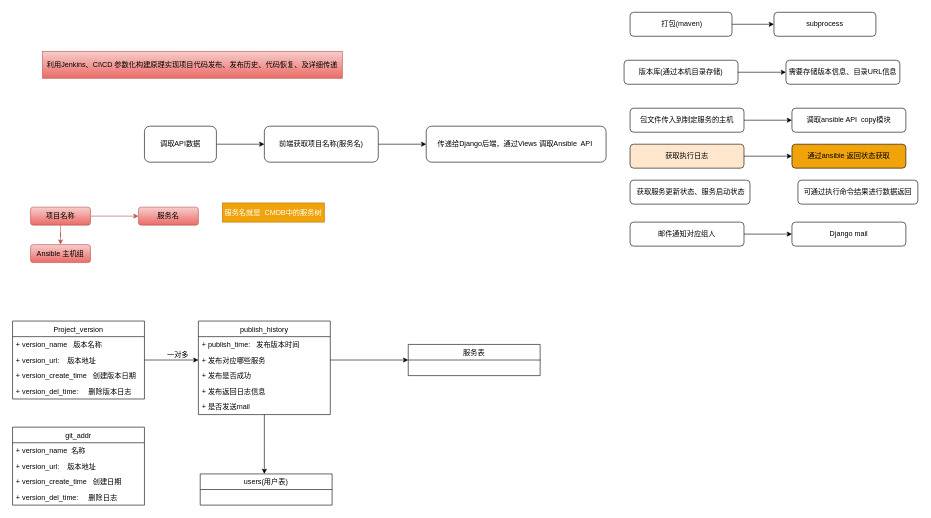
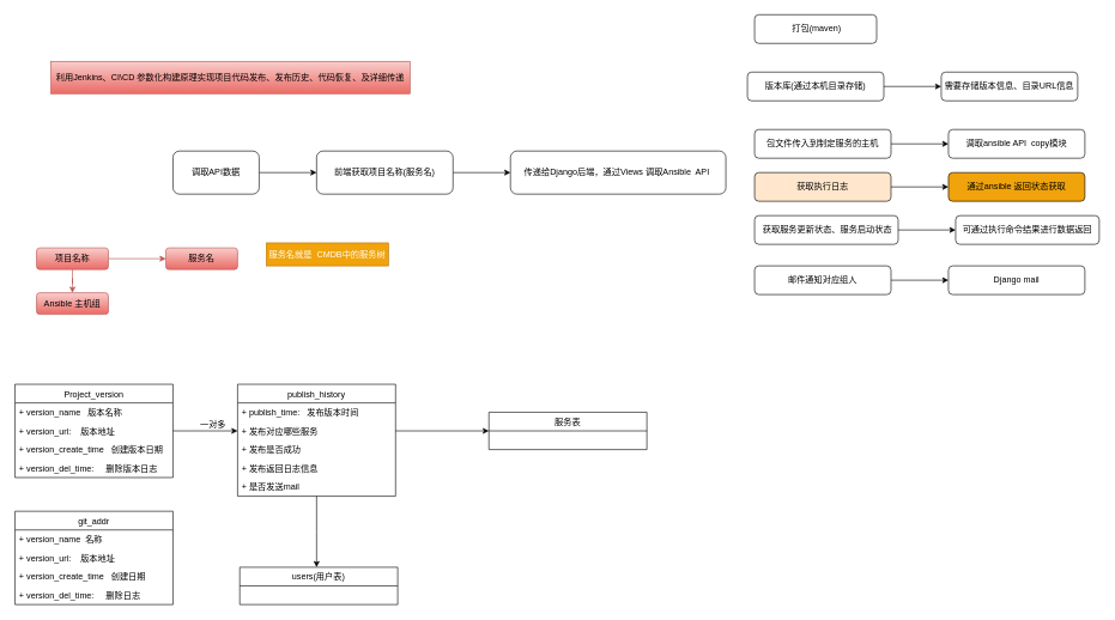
  <mxCell id="0" />
  <mxCell id="1" parent="0" />
  <mxCell id="2" value="利用Jenkins、CI\CD 参数化构建原理实现项目代码发布、发布历史、代码恢复、及详细传递" style="text;html=1;strokeColor=#b85450;fillColor=#f8cecc;align=center;verticalAlign=middle;whiteSpace=wrap;rounded=0;gradientColor=#ea6b66;" vertex="1" parent="1"><mxGeometry x="70" y="85" width="500" height="45" as="geometry" /></mxCell>
  <mxCell id="3" value="Project_version" style="swimlane;fontStyle=0;childLayout=stackLayout;horizontal=1;startSize=26;fillColor=none;horizontalStack=0;resizeParent=1;resizeParentMax=0;resizeLast=0;collapsible=1;marginBottom=0;" vertex="1" parent="1"><mxGeometry x="20" y="535" width="220" height="130" as="geometry" /></mxCell>
  <mxCell id="4" value="+ version_name   版本名称" style="text;strokeColor=none;fillColor=none;align=left;verticalAlign=top;spacingLeft=4;spacingRight=4;overflow=hidden;rotatable=0;points=[[0,0.5],[1,0.5]];portConstraint=eastwest;" vertex="1" parent="3"><mxGeometry y="26" width="220" height="26" as="geometry" /></mxCell>
  <mxCell id="5" value="+ version_url:    版本地址" style="text;strokeColor=none;fillColor=none;align=left;verticalAlign=top;spacingLeft=4;spacingRight=4;overflow=hidden;rotatable=0;points=[[0,0.5],[1,0.5]];portConstraint=eastwest;" vertex="1" parent="3"><mxGeometry y="52" width="220" height="26" as="geometry" /></mxCell>
  <mxCell id="6" value="+ version_create_time   创建版本日期" style="text;strokeColor=none;fillColor=none;align=left;verticalAlign=top;spacingLeft=4;spacingRight=4;overflow=hidden;rotatable=0;points=[[0,0.5],[1,0.5]];portConstraint=eastwest;" vertex="1" parent="3"><mxGeometry y="78" width="220" height="26" as="geometry" /></mxCell>
  <mxCell id="7" value="+ version_del_time:     删除版本日志" style="text;strokeColor=none;fillColor=none;align=left;verticalAlign=top;spacingLeft=4;spacingRight=4;overflow=hidden;rotatable=0;points=[[0,0.5],[1,0.5]];portConstraint=eastwest;" vertex="1" parent="3"><mxGeometry y="104" width="220" height="26" as="geometry" /></mxCell>
  <mxCell id="8" value="" style="edgeStyle=orthogonalEdgeStyle;rounded=0;orthogonalLoop=1;jettySize=auto;html=1;" edge="1" parent="1" source="9" target="11"><mxGeometry relative="1" as="geometry" /></mxCell>
  <mxCell id="9" value="调取API数据" style="rounded=1;whiteSpace=wrap;html=1;" vertex="1" parent="1"><mxGeometry x="240" y="210" width="120" height="60" as="geometry" /></mxCell>
  <mxCell id="10" value="" style="edgeStyle=orthogonalEdgeStyle;rounded=0;orthogonalLoop=1;jettySize=auto;html=1;" edge="1" parent="1" source="11" target="12"><mxGeometry relative="1" as="geometry" /></mxCell>
  <mxCell id="11" value="前端获取项目名称(服务名)" style="rounded=1;whiteSpace=wrap;html=1;" vertex="1" parent="1"><mxGeometry x="440" y="210" width="190" height="60" as="geometry" /></mxCell>
  <mxCell id="12" value="传递给Django后端，通过Views 调取Ansible&amp;nbsp; API&amp;nbsp;" style="rounded=1;whiteSpace=wrap;html=1;" vertex="1" parent="1"><mxGeometry x="710" y="210" width="300" height="60" as="geometry" /></mxCell>
  <mxCell id="13" value="" style="edgeStyle=orthogonalEdgeStyle;rounded=0;orthogonalLoop=1;jettySize=auto;html=1;gradientColor=#ea6b66;fillColor=#f8cecc;strokeColor=#b85450;" edge="1" parent="1" source="15" target="17"><mxGeometry relative="1" as="geometry" /></mxCell>
  <mxCell id="14" value="" style="edgeStyle=orthogonalEdgeStyle;rounded=0;orthogonalLoop=1;jettySize=auto;html=1;gradientColor=#ea6b66;fillColor=#f8cecc;strokeColor=#b85450;" edge="1" parent="1" source="15" target="16"><mxGeometry relative="1" as="geometry" /></mxCell>
  <mxCell id="15" value="项目名称" style="rounded=1;whiteSpace=wrap;html=1;gradientColor=#ea6b66;fillColor=#f8cecc;strokeColor=#b85450;" vertex="1" parent="1"><mxGeometry x="50" y="345" width="100" height="30" as="geometry" /></mxCell>
  <mxCell id="16" value="Ansible 主机组" style="rounded=1;whiteSpace=wrap;html=1;gradientColor=#ea6b66;fillColor=#f8cecc;strokeColor=#b85450;" vertex="1" parent="1"><mxGeometry x="50" y="407.5" width="100" height="30" as="geometry" /></mxCell>
  <mxCell id="17" value="服务名" style="rounded=1;whiteSpace=wrap;html=1;gradientColor=#ea6b66;fillColor=#f8cecc;strokeColor=#b85450;" vertex="1" parent="1"><mxGeometry x="230" y="345" width="100" height="30" as="geometry" /></mxCell>
- <mxCell id="18" value="" style="edgeStyle=orthogonalEdgeStyle;rounded=0;orthogonalLoop=1;jettySize=auto;html=1;" edge="1" parent="1" source="19" target="20"><mxGeometry relative="1" as="geometry" /></mxCell>
  <mxCell id="19" value="&amp;nbsp;打包(maven)" style="rounded=1;whiteSpace=wrap;html=1;" vertex="1" parent="1"><mxGeometry x="1050" y="20" width="170" height="40" as="geometry" /></mxCell>
- <mxCell id="20" value="subprocess" style="rounded=1;whiteSpace=wrap;html=1;" vertex="1" parent="1"><mxGeometry x="1290" y="20" width="170" height="40" as="geometry" /></mxCell>
  <mxCell id="21" value="" style="edgeStyle=orthogonalEdgeStyle;rounded=0;orthogonalLoop=1;jettySize=auto;html=1;" edge="1" parent="1" source="22" target="23"><mxGeometry relative="1" as="geometry" /></mxCell>
  <mxCell id="22" value="包文件传入到制定服务的主机" style="rounded=1;whiteSpace=wrap;html=1;" vertex="1" parent="1"><mxGeometry x="1050" y="180" width="190" height="40" as="geometry" /></mxCell>
  <mxCell id="23" value="调取ansible API&amp;nbsp; copy模块" style="rounded=1;whiteSpace=wrap;html=1;" vertex="1" parent="1"><mxGeometry x="1320" y="180" width="190" height="40" as="geometry" /></mxCell>
  <mxCell id="24" value="" style="edgeStyle=orthogonalEdgeStyle;rounded=0;orthogonalLoop=1;jettySize=auto;html=1;" edge="1" parent="1" source="25" target="26"><mxGeometry relative="1" as="geometry" /></mxCell>
  <mxCell id="25" value="获取执行日志" style="rounded=1;whiteSpace=wrap;html=1;fillColor=#ffe6cc;" vertex="1" parent="1"><mxGeometry x="1050" y="240" width="190" height="40" as="geometry" /></mxCell>
  <mxCell id="26" value="通过ansible 返回状态获取" style="rounded=1;whiteSpace=wrap;html=1;fillColor=#f0a30a;" vertex="1" parent="1"><mxGeometry x="1320" y="240" width="190" height="40" as="geometry" /></mxCell>
+ <mxCell id="27" value="" style="edgeStyle=orthogonalEdgeStyle;rounded=0;orthogonalLoop=1;jettySize=auto;html=1;" edge="1" parent="1" source="28" target="29"><mxGeometry relative="1" as="geometry" /></mxCell>
  <mxCell id="28" value="&amp;nbsp;获取服务更新状态、服务启动状态" style="rounded=1;whiteSpace=wrap;html=1;" vertex="1" parent="1"><mxGeometry x="1050" y="300" width="200" height="40" as="geometry" /></mxCell>
  <mxCell id="29" value="可通过执行命令结果进行数据返回" style="rounded=1;whiteSpace=wrap;html=1;" vertex="1" parent="1"><mxGeometry x="1330" y="300" width="200" height="40" as="geometry" /></mxCell>
  <mxCell id="30" value="" style="edgeStyle=orthogonalEdgeStyle;rounded=0;orthogonalLoop=1;jettySize=auto;html=1;" edge="1" parent="1" source="31" target="32"><mxGeometry relative="1" as="geometry" /></mxCell>
  <mxCell id="31" value="邮件通知对应组人" style="rounded=1;whiteSpace=wrap;html=1;" vertex="1" parent="1"><mxGeometry x="1050" y="370" width="190" height="40" as="geometry" /></mxCell>
  <mxCell id="32" value="Django mail" style="rounded=1;whiteSpace=wrap;html=1;" vertex="1" parent="1"><mxGeometry x="1320" y="370" width="190" height="40" as="geometry" /></mxCell>
  <mxCell id="33" value="服务名就是&amp;nbsp; CMDB中的服务树" style="text;html=1;strokeColor=#BD7000;fillColor=#f0a30a;align=center;verticalAlign=middle;whiteSpace=wrap;rounded=0;fontColor=#ffffff;" vertex="1" parent="1"><mxGeometry x="370" y="338" width="170" height="32" as="geometry" /></mxCell>
  <mxCell id="34" value="" style="edgeStyle=orthogonalEdgeStyle;rounded=0;orthogonalLoop=1;jettySize=auto;html=1;" edge="1" parent="1" source="35" target="36"><mxGeometry relative="1" as="geometry" /></mxCell>
  <mxCell id="35" value="版本库(通过本机目录存储)" style="rounded=1;whiteSpace=wrap;html=1;" vertex="1" parent="1"><mxGeometry x="1040" y="100" width="190" height="40" as="geometry" /></mxCell>
  <mxCell id="36" value="需要存储版本信息、目录URL信息" style="rounded=1;whiteSpace=wrap;html=1;" vertex="1" parent="1"><mxGeometry x="1310" y="100" width="190" height="40" as="geometry" /></mxCell>
  <mxCell id="37" value="" style="edgeStyle=orthogonalEdgeStyle;rounded=0;orthogonalLoop=1;jettySize=auto;html=1;exitX=1;exitY=0.5;exitDx=0;exitDy=0;" edge="1" parent="1" source="41" target="45"><mxGeometry relative="1" as="geometry" /></mxCell>
  <mxCell id="38" style="edgeStyle=orthogonalEdgeStyle;rounded=0;orthogonalLoop=1;jettySize=auto;html=1;" edge="1" parent="1" source="39"><mxGeometry relative="1" as="geometry"><mxPoint x="440" y="790" as="targetPoint" /></mxGeometry></mxCell>
  <mxCell id="39" value="publish_history" style="swimlane;fontStyle=0;childLayout=stackLayout;horizontal=1;startSize=26;fillColor=none;horizontalStack=0;resizeParent=1;resizeParentMax=0;resizeLast=0;collapsible=1;marginBottom=0;" vertex="1" parent="1"><mxGeometry x="330" y="535" width="220" height="156" as="geometry" /></mxCell>
  <mxCell id="40" value="+ publish_time:   发布版本时间" style="text;strokeColor=none;fillColor=none;align=left;verticalAlign=top;spacingLeft=4;spacingRight=4;overflow=hidden;rotatable=0;points=[[0,0.5],[1,0.5]];portConstraint=eastwest;" vertex="1" parent="39"><mxGeometry y="26" width="220" height="26" as="geometry" /></mxCell>
  <mxCell id="41" value="+ 发布对应哪些服务" style="text;strokeColor=none;fillColor=none;align=left;verticalAlign=top;spacingLeft=4;spacingRight=4;overflow=hidden;rotatable=0;points=[[0,0.5],[1,0.5]];portConstraint=eastwest;" vertex="1" parent="39"><mxGeometry y="52" width="220" height="26" as="geometry" /></mxCell>
  <mxCell id="42" value="+ 发布是否成功" style="text;strokeColor=none;fillColor=none;align=left;verticalAlign=top;spacingLeft=4;spacingRight=4;overflow=hidden;rotatable=0;points=[[0,0.5],[1,0.5]];portConstraint=eastwest;" vertex="1" parent="39"><mxGeometry y="78" width="220" height="26" as="geometry" /></mxCell>
  <mxCell id="43" value="+ 发布返回日志信息" style="text;strokeColor=none;fillColor=none;align=left;verticalAlign=top;spacingLeft=4;spacingRight=4;overflow=hidden;rotatable=0;points=[[0,0.5],[1,0.5]];portConstraint=eastwest;" vertex="1" parent="39"><mxGeometry y="104" width="220" height="26" as="geometry" /></mxCell>
  <mxCell id="44" value="+ 是否发送mail" style="text;strokeColor=none;fillColor=none;align=left;verticalAlign=top;spacingLeft=4;spacingRight=4;overflow=hidden;rotatable=0;points=[[0,0.5],[1,0.5]];portConstraint=eastwest;" vertex="1" parent="39"><mxGeometry y="130" width="220" height="26" as="geometry" /></mxCell>
  <mxCell id="45" value="服务表" style="swimlane;fontStyle=0;childLayout=stackLayout;horizontal=1;startSize=26;fillColor=none;horizontalStack=0;resizeParent=1;resizeParentMax=0;resizeLast=0;collapsible=1;marginBottom=0;" vertex="1" parent="1"><mxGeometry x="680" y="574" width="220" height="52" as="geometry" /></mxCell>
  <mxCell id="46" style="edgeStyle=orthogonalEdgeStyle;rounded=0;orthogonalLoop=1;jettySize=auto;html=1;exitX=1;exitY=0.5;exitDx=0;exitDy=0;" edge="1" parent="1" source="5" target="41"><mxGeometry relative="1" as="geometry" /></mxCell>
  <mxCell id="47" value="一对多" style="text;html=1;resizable=0;points=[];autosize=1;align=left;verticalAlign=top;spacingTop=-4;" vertex="1" parent="1"><mxGeometry x="276" y="581" width="50" height="20" as="geometry" /></mxCell>
  <mxCell id="48" value="users(用户表)" style="swimlane;fontStyle=0;childLayout=stackLayout;horizontal=1;startSize=26;fillColor=none;horizontalStack=0;resizeParent=1;resizeParentMax=0;resizeLast=0;collapsible=1;marginBottom=0;" vertex="1" parent="1"><mxGeometry x="333" y="790" width="220" height="52" as="geometry" /></mxCell>
  <mxCell id="49" value="git_addr" style="swimlane;fontStyle=0;childLayout=stackLayout;horizontal=1;startSize=26;fillColor=none;horizontalStack=0;resizeParent=1;resizeParentMax=0;resizeLast=0;collapsible=1;marginBottom=0;" vertex="1" parent="1"><mxGeometry x="20" y="712" width="220" height="130" as="geometry" /></mxCell>
  <mxCell id="50" value="+ version_name  名称" style="text;strokeColor=none;fillColor=none;align=left;verticalAlign=top;spacingLeft=4;spacingRight=4;overflow=hidden;rotatable=0;points=[[0,0.5],[1,0.5]];portConstraint=eastwest;" vertex="1" parent="49"><mxGeometry y="26" width="220" height="26" as="geometry" /></mxCell>
  <mxCell id="51" value="+ version_url:    版本地址" style="text;strokeColor=none;fillColor=none;align=left;verticalAlign=top;spacingLeft=4;spacingRight=4;overflow=hidden;rotatable=0;points=[[0,0.5],[1,0.5]];portConstraint=eastwest;" vertex="1" parent="49"><mxGeometry y="52" width="220" height="26" as="geometry" /></mxCell>
  <mxCell id="52" value="+ version_create_time   创建日期" style="text;strokeColor=none;fillColor=none;align=left;verticalAlign=top;spacingLeft=4;spacingRight=4;overflow=hidden;rotatable=0;points=[[0,0.5],[1,0.5]];portConstraint=eastwest;" vertex="1" parent="49"><mxGeometry y="78" width="220" height="26" as="geometry" /></mxCell>
  <mxCell id="53" value="+ version_del_time:     删除日志" style="text;strokeColor=none;fillColor=none;align=left;verticalAlign=top;spacingLeft=4;spacingRight=4;overflow=hidden;rotatable=0;points=[[0,0.5],[1,0.5]];portConstraint=eastwest;" vertex="1" parent="49"><mxGeometry y="104" width="220" height="26" as="geometry" /></mxCell>
